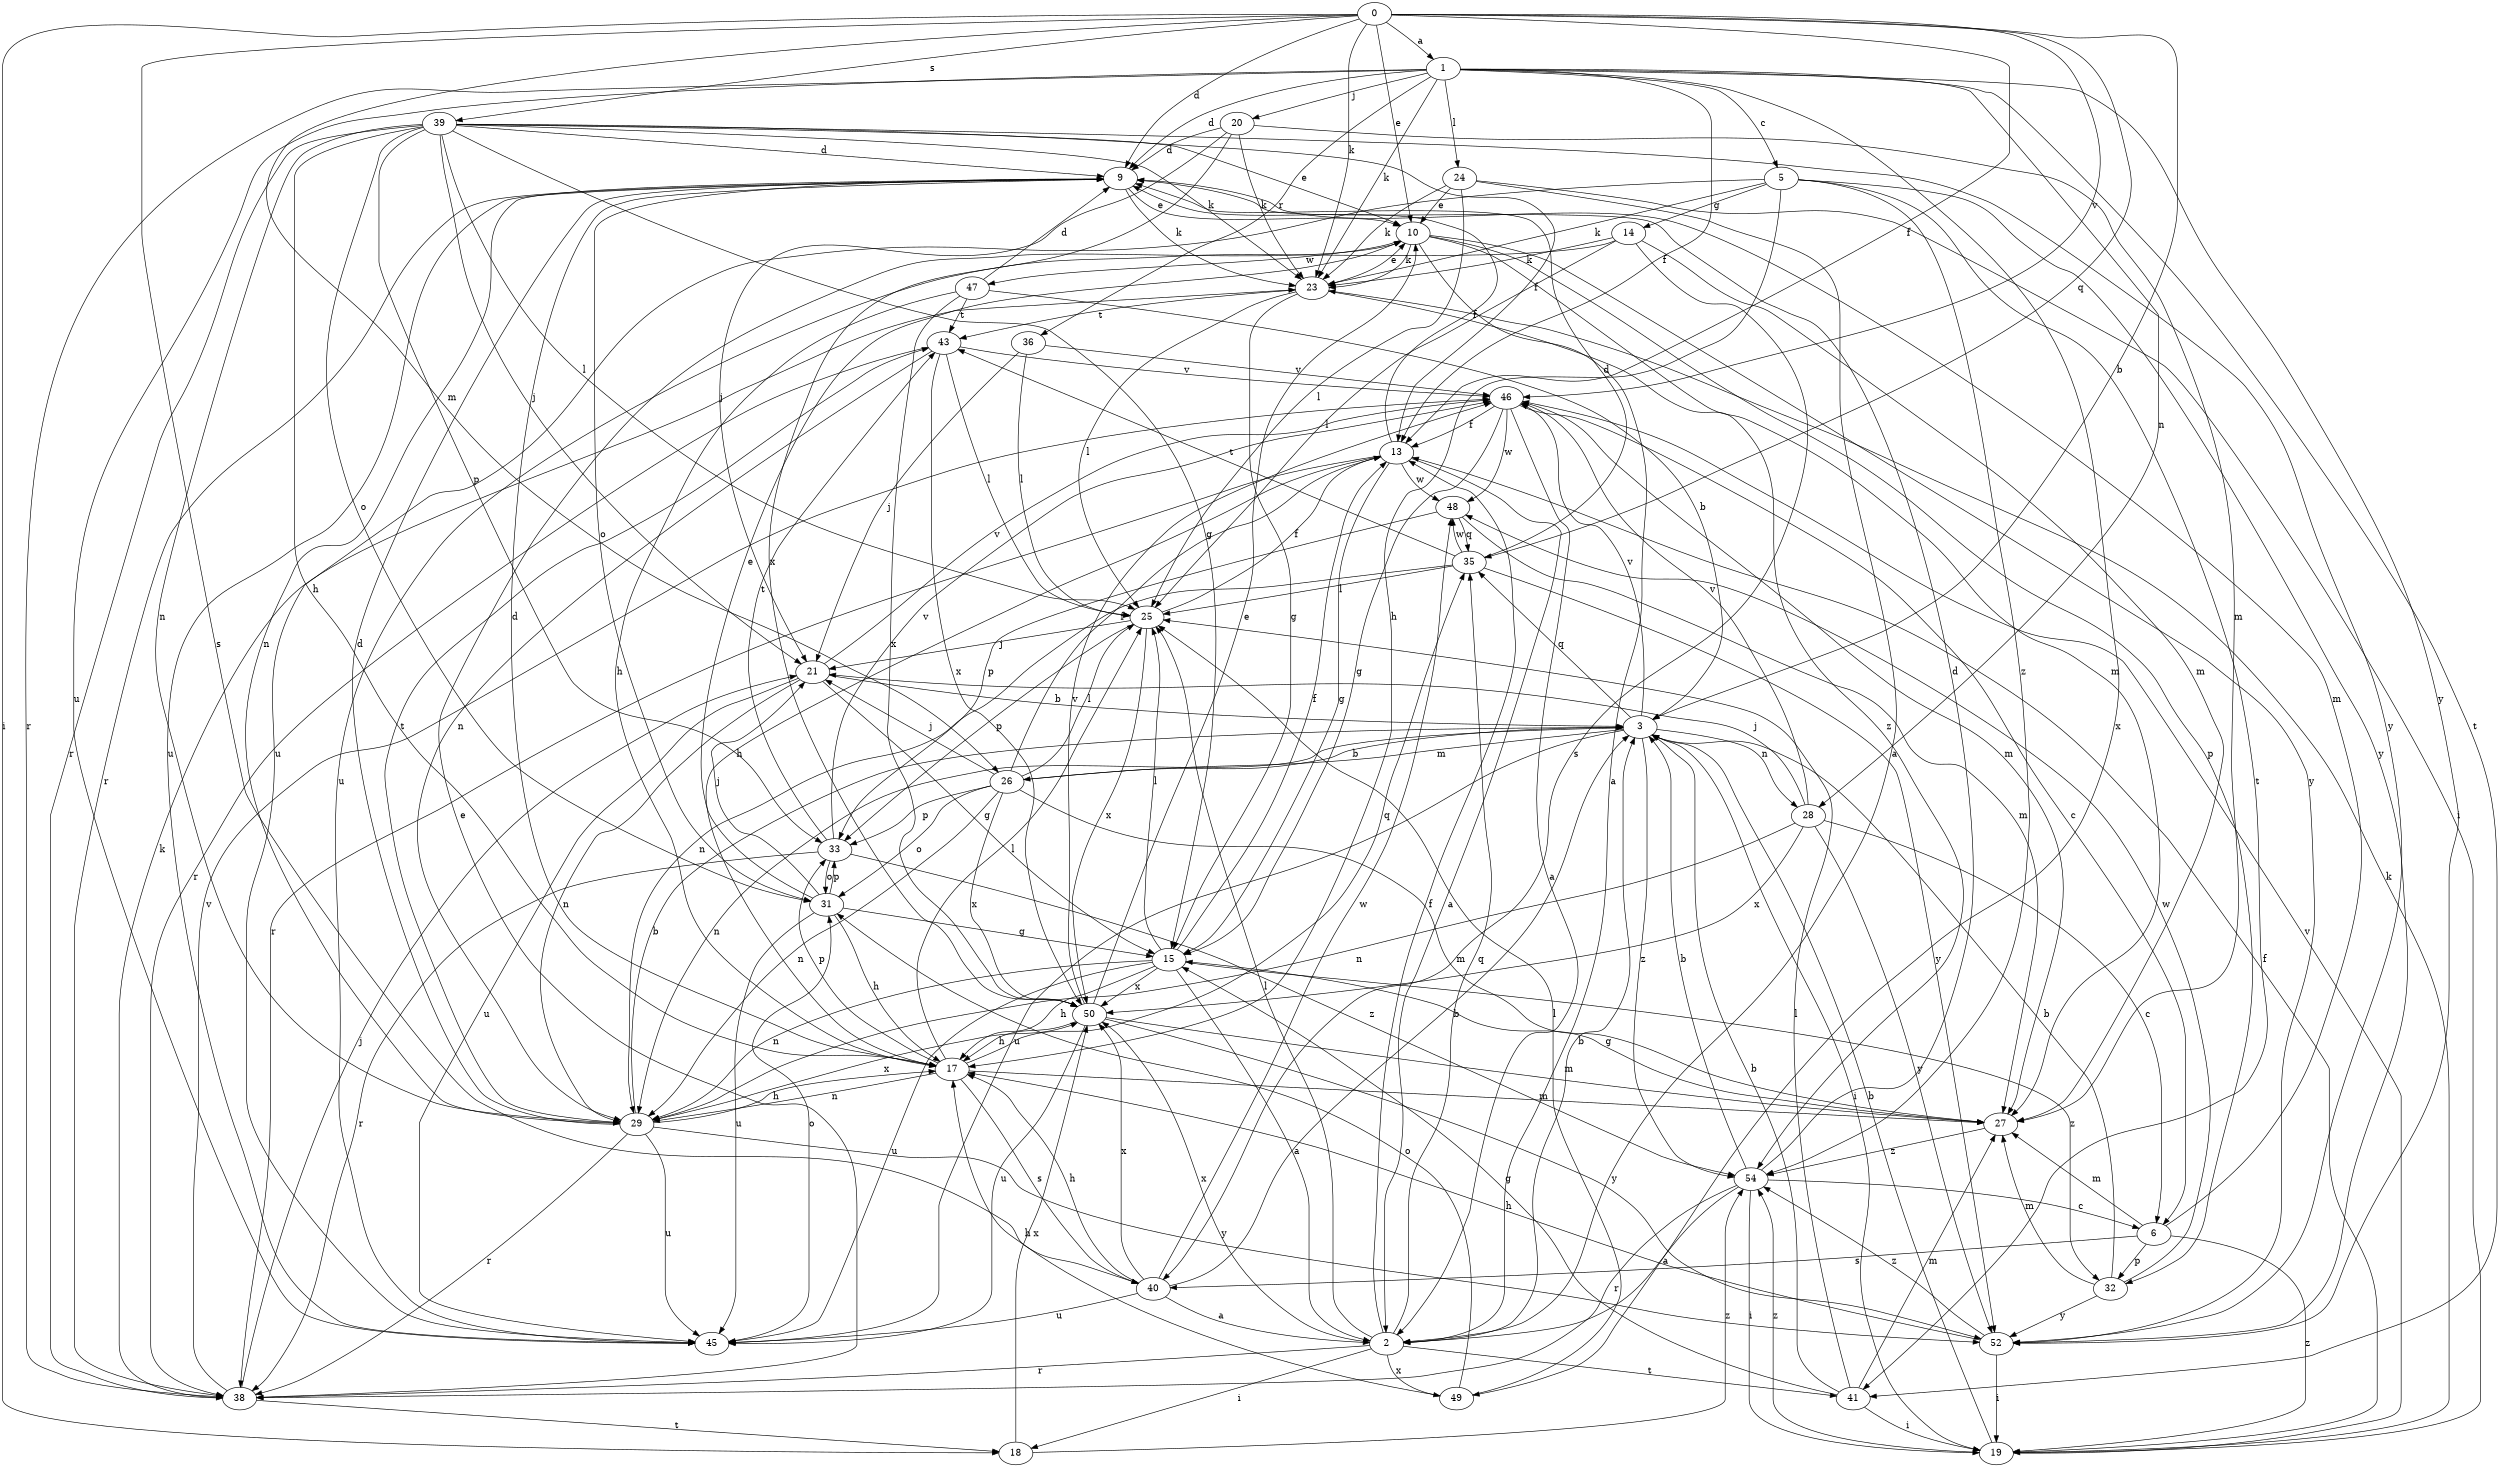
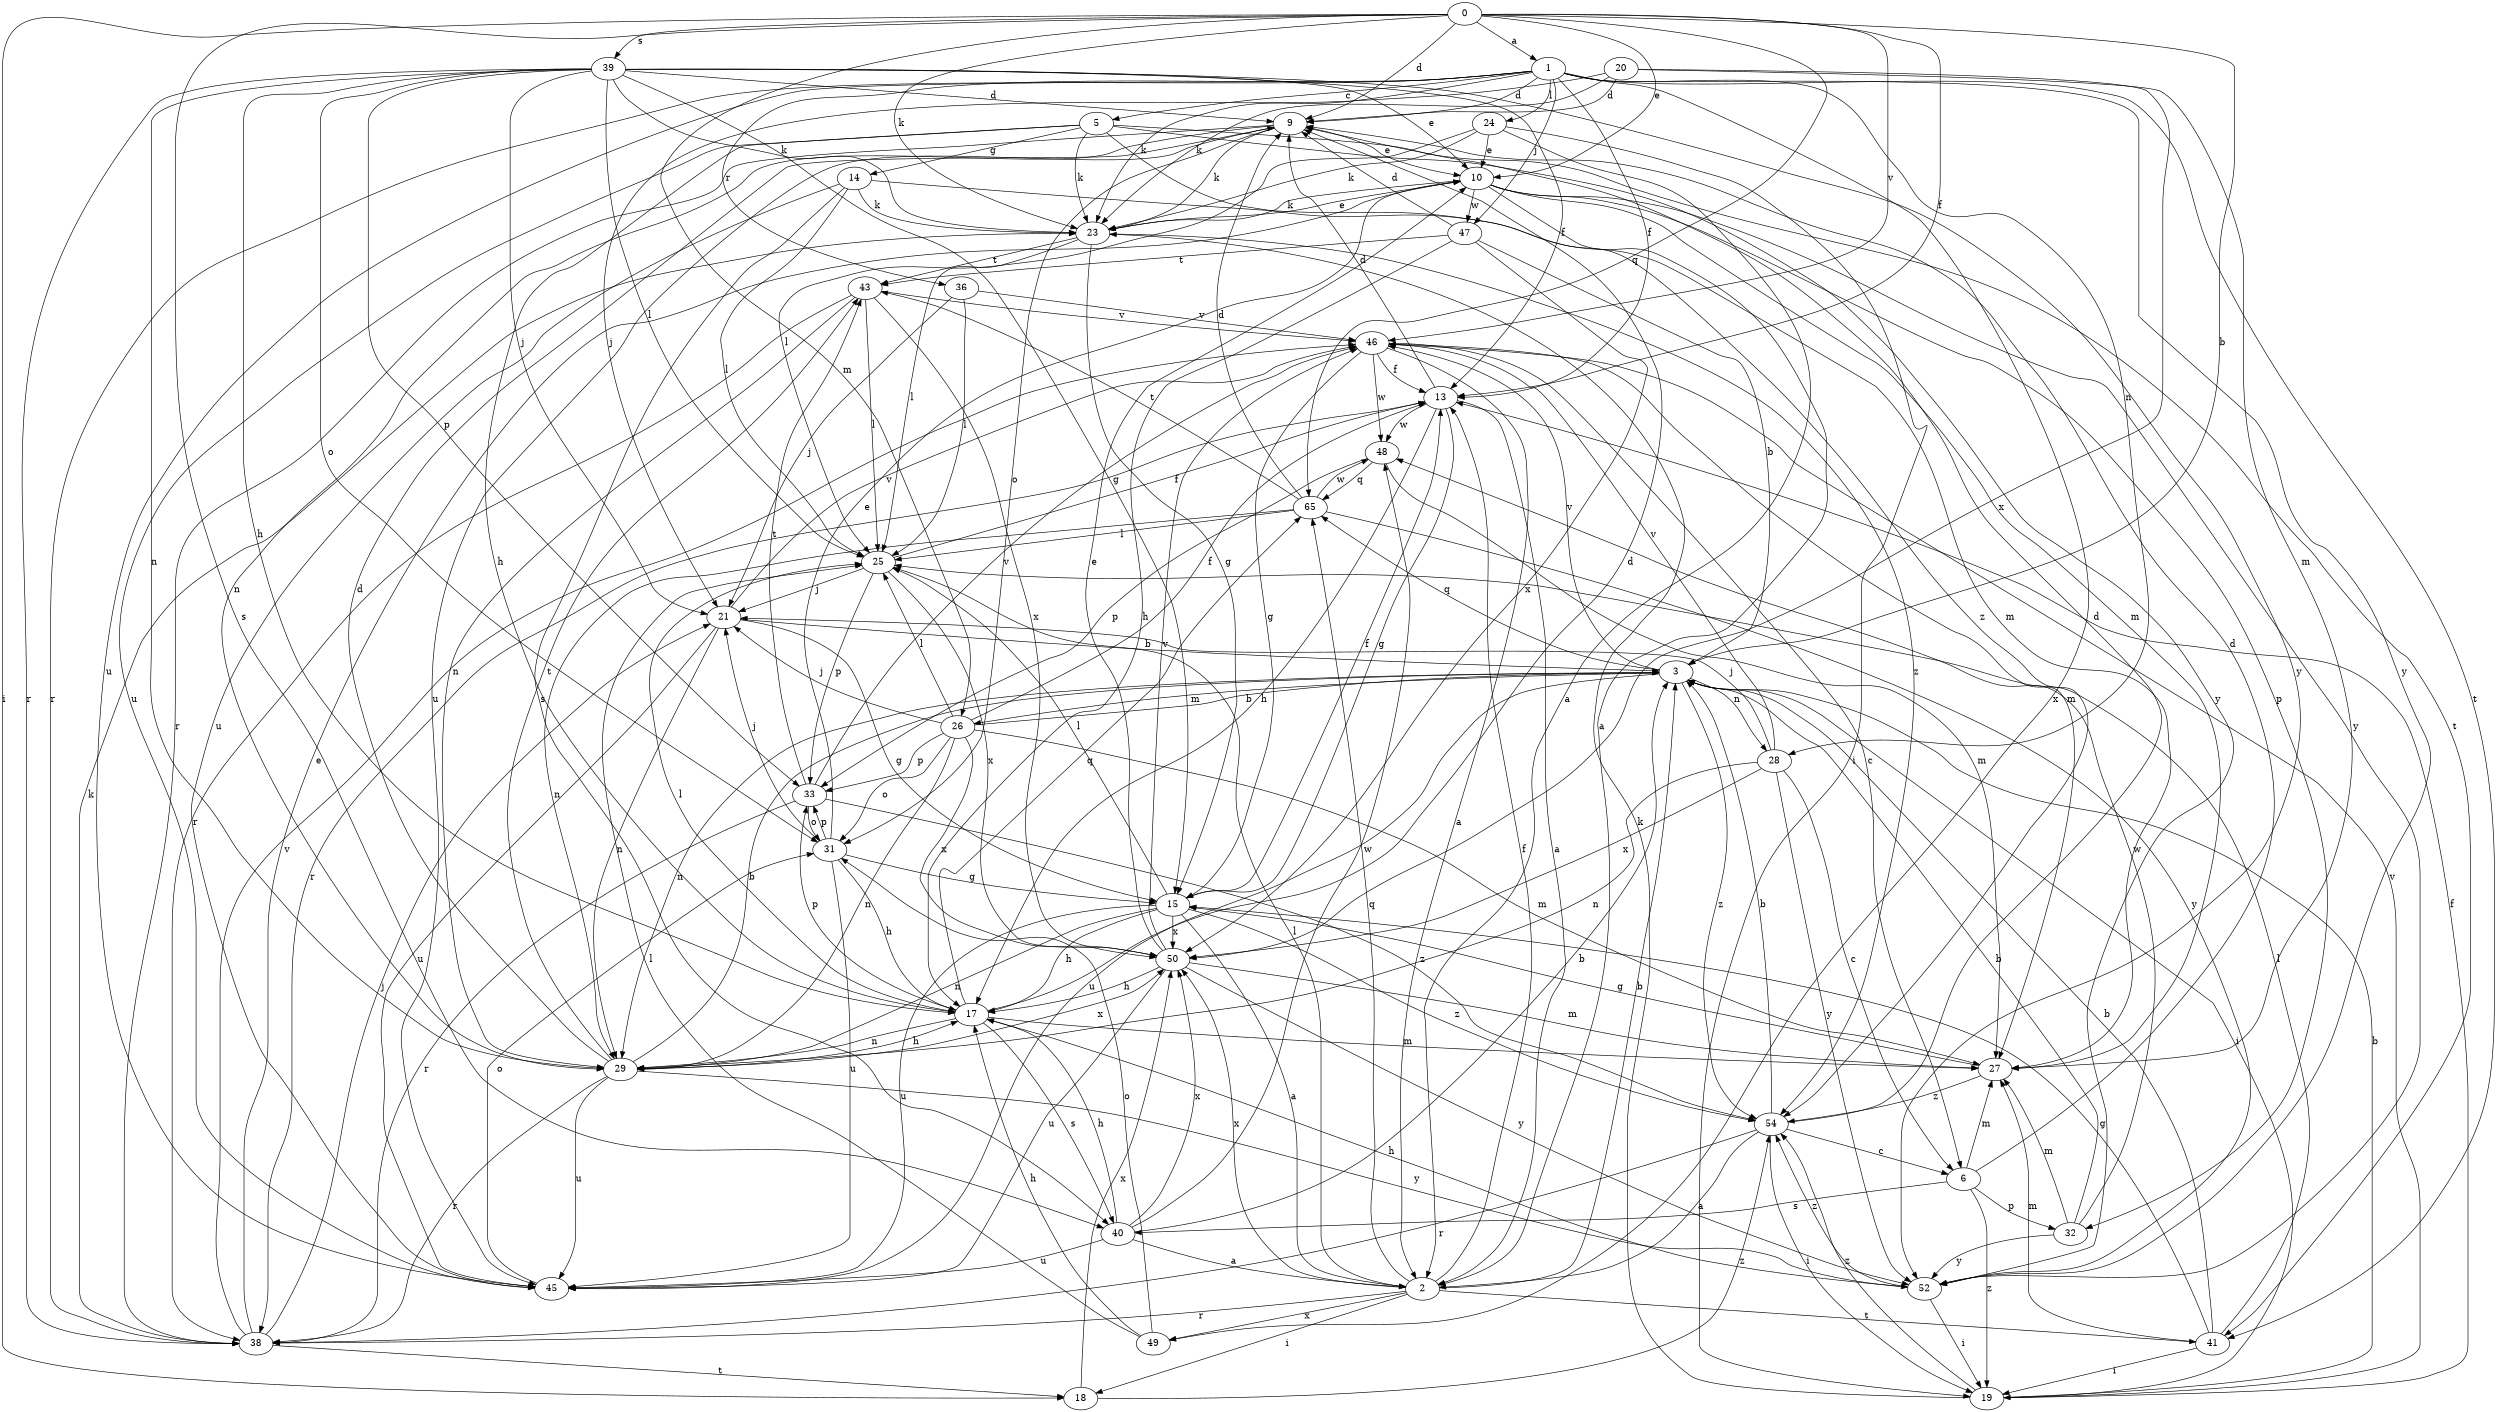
  strict digraph {
    0
    1
    3
    9
    10
    13
    18
    23
    26
-   35
+   35 [label=65]
    39
    40
    46
    5
    20
    24
    28
    36
    38
    41
    45
    49
    52
    19
    29
    54
    31
    2
    27
    32
    47
    17
    15
    48
    50
    25
    43
    33
    21
    6
    14
    0 -> 1 [label=a]
    0 -> 3 [label=b]
    0 -> 9 [label=d]
    0 -> 10 [label=e]
    0 -> 13 [label=f]
    0 -> 18 [label=i]
    0 -> 23 [label=k]
    0 -> 26 [label=m]
    0 -> 35 [label=q]
    0 -> 39 [label=s]
    0 -> 40 [label=s]
    0 -> 46 [label=v]
    1 -> 9 [label=d]
    1 -> 13 [label=f]
    1 -> 23 [label=k]
    1 -> 5 [label=c]
-   1 -> 20 [label=j]
+   1 -> 47 [label=j]
    1 -> 24 [label=l]
    1 -> 28 [label=n]
    1 -> 36 [label=r]
    1 -> 38 [label=r]
    1 -> 41 [label=t]
    1 -> 45 [label=u]
    1 -> 49 [label=x]
    1 -> 52 [label=y]
    3 -> 26 [label=m]
    3 -> 35 [label=q]
    3 -> 46 [label=v]
    3 -> 28 [label=n]
    3 -> 45 [label=u]
    3 -> 19 [label=i]
    3 -> 29 [label=n]
    3 -> 54 [label=z]
    9 -> 10 [label=e]
    9 -> 23 [label=k]
    9 -> 38 [label=r]
    9 -> 45 [label=u]
    9 -> 29 [label=n]
    9 -> 31 [label=o]
    10 -> 23 [label=k]
    10 -> 52 [label=y]
    10 -> 2 [label=a]
    10 -> 27 [label=m]
    10 -> 32 [label=p]
    10 -> 47 [label=w]
-   13 -> 9 [label=f]
+   13 -> 9 [label=d]
    13 -> 38 [label=r]
    13 -> 2 [label=a]
    13 -> 17 [label=h]
    13 -> 15 [label=g]
    13 -> 48 [label=w]
    18 -> 54 [label=z]
    18 -> 50 [label=x]
    23 -> 10 [label=e]
    23 -> 54 [label=z]
    23 -> 15 [label=g]
    23 -> 25 [label=l]
    23 -> 43 [label=t]
    26 -> 3 [label=b]
    26 -> 13 [label=f]
    26 -> 29 [label=n]
    26 -> 31 [label=o]
    26 -> 27 [label=m]
    26 -> 50 [label=x]
    26 -> 25 [label=l]
    26 -> 33 [label=p]
    26 -> 21 [label=j]
    35 -> 9 [label=d]
    35 -> 52 [label=y]
    35 -> 29 [label=n]
    35 -> 48 [label=w]
    35 -> 25 [label=l]
    35 -> 43 [label=t]
    39 -> 9 [label=d]
    39 -> 10 [label=e]
    39 -> 13 [label=f]
    39 -> 23 [label=k]
    39 -> 38 [label=r]
    39 -> 52 [label=y]
    39 -> 29 [label=n]
    39 -> 31 [label=o]
    39 -> 17 [label=h]
    39 -> 15 [label=g]
    39 -> 25 [label=l]
    39 -> 33 [label=p]
    39 -> 21 [label=j]
    40 -> 3 [label=b]
    40 -> 45 [label=u]
    40 -> 2 [label=a]
    40 -> 17 [label=h]
    40 -> 48 [label=w]
    40 -> 50 [label=x]
    46 -> 13 [label=f]
    46 -> 2 [label=a]
    46 -> 27 [label=m]
    46 -> 15 [label=g]
    46 -> 48 [label=w]
    46 -> 6 [label=c]
    5 -> 23 [label=k]
    5 -> 41 [label=t]
    5 -> 45 [label=u]
    5 -> 52 [label=y]
    5 -> 54 [label=z]
    5 -> 17 [label=h]
    5 -> 14 [label=g]
    20 -> 9 [label=d]
    20 -> 23 [label=k]
    20 -> 27 [label=m]
    20 -> 50 [label=x]
    20 -> 21 [label=j]
    24 -> 10 [label=e]
    24 -> 23 [label=k]
    24 -> 19 [label=i]
    24 -> 2 [label=a]
    24 -> 25 [label=l]
    28 -> 46 [label=v]
    28 -> 52 [label=y]
    28 -> 29 [label=n]
    28 -> 50 [label=x]
    28 -> 21 [label=j]
    28 -> 6 [label=c]
    36 -> 46 [label=v]
    36 -> 25 [label=l]
    36 -> 21 [label=j]
    38 -> 10 [label=e]
    38 -> 18 [label=t]
    38 -> 23 [label=k]
    38 -> 46 [label=v]
    38 -> 21 [label=j]
    41 -> 3 [label=b]
    41 -> 19 [label=i]
    41 -> 27 [label=m]
    41 -> 15 [label=g]
    41 -> 25 [label=l]
    45 -> 31 [label=o]
    49 -> 31 [label=o]
    49 -> 17 [label=h]
    49 -> 25 [label=l]
    52 -> 19 [label=i]
    52 -> 54 [label=z]
    52 -> 17 [label=h]
    19 -> 3 [label=b]
    19 -> 13 [label=f]
    19 -> 23 [label=k]
    19 -> 46 [label=v]
    19 -> 54 [label=z]
    29 -> 3 [label=b]
    29 -> 9 [label=d]
    29 -> 38 [label=r]
    29 -> 45 [label=u]
    29 -> 52 [label=y]
    29 -> 17 [label=h]
    29 -> 50 [label=x]
    29 -> 43 [label=t]
    54 -> 3 [label=b]
    54 -> 9 [label=d]
    54 -> 38 [label=r]
    54 -> 19 [label=i]
    54 -> 2 [label=a]
    54 -> 6 [label=c]
    31 -> 10 [label=e]
    31 -> 45 [label=u]
    31 -> 17 [label=h]
    31 -> 15 [label=g]
    31 -> 33 [label=p]
    31 -> 21 [label=j]
    2 -> 3 [label=b]
    2 -> 13 [label=f]
    2 -> 18 [label=i]
    2 -> 35 [label=q]
    2 -> 38 [label=r]
    2 -> 41 [label=t]
    2 -> 49 [label=x]
    2 -> 50 [label=x]
    2 -> 25 [label=l]
    27 -> 54 [label=z]
    27 -> 15 [label=g]
    32 -> 3 [label=b]
    32 -> 52 [label=y]
    32 -> 27 [label=m]
    32 -> 48 [label=w]
    47 -> 3 [label=b]
    47 -> 9 [label=d]
    47 -> 17 [label=h]
    47 -> 50 [label=x]
    47 -> 43 [label=t]
    17 -> 9 [label=d]
    17 -> 35 [label=q]
    17 -> 40 [label=s]
    17 -> 29 [label=n]
    17 -> 27 [label=m]
    17 -> 25 [label=l]
    17 -> 33 [label=p]
    15 -> 13 [label=f]
    15 -> 45 [label=u]
    15 -> 29 [label=n]
-   15 -> 32 [label=z]
+   15 -> 54 [label=z]
    15 -> 2 [label=a]
    15 -> 17 [label=h]
    15 -> 50 [label=x]
    15 -> 25 [label=l]
    48 -> 35 [label=q]
    48 -> 27 [label=m]
    48 -> 33 [label=p]
    50 -> 10 [label=e]
    50 -> 46 [label=v]
    50 -> 45 [label=u]
    50 -> 52 [label=y]
    50 -> 27 [label=m]
    50 -> 17 [label=h]
    25 -> 13 [label=f]
    25 -> 50 [label=x]
    25 -> 33 [label=p]
    25 -> 21 [label=j]
    43 -> 46 [label=v]
    43 -> 38 [label=r]
    43 -> 29 [label=n]
    43 -> 50 [label=x]
    43 -> 25 [label=l]
    33 -> 46 [label=v]
    33 -> 38 [label=r]
    33 -> 54 [label=z]
    33 -> 31 [label=o]
    33 -> 43 [label=t]
    21 -> 3 [label=b]
    21 -> 46 [label=v]
    21 -> 45 [label=u]
    21 -> 29 [label=n]
    21 -> 15 [label=g]
-   6 -> 9 [label=m]
+   6 -> 9 [label=d]
    6 -> 40 [label=s]
    6 -> 19 [label=z]
    6 -> 27 [label=m]
    6 -> 32 [label=p]
    14 -> 23 [label=k]
    14 -> 40 [label=s]
    14 -> 45 [label=u]
    14 -> 27 [label=m]
    14 -> 25 [label=l]
  }
